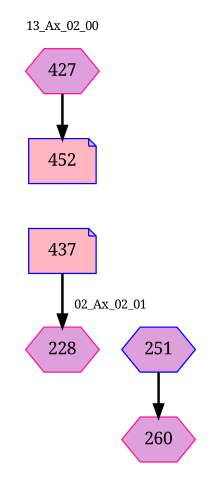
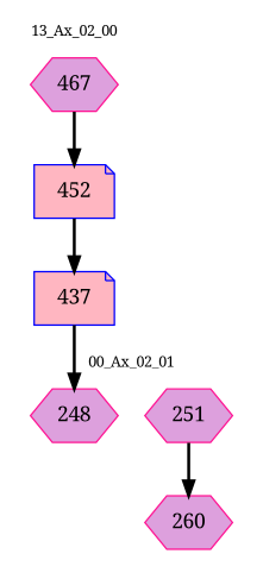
  digraph {
    fontname="Noto Serif"
    node [color=deeppink fillcolor=plum fontname="Noto Serif" shape=hexagon style=filled]
    edge [color=black fontname="Noto Serif" style=bold]
-   n1 [color=blue label=251]
-   n2 [label=228]
+   n1 [label=251]
+   n2 [label=248]
    n3 [label=260]
    n4 [color=blue fillcolor=lightpink label=452 shape=note]
    n5 [color=blue fillcolor=lightpink label=437 shape=note]
-   n6 [label=427]
+   n6 [label=467]
    subgraph cluster_1 {
      color=white
      fontsize=10
-     label="02_Ax_02_01"
+     label="00_Ax_02_01"
      n1
      n2
      n3
    }
    subgraph cluster_2 {
      color=white
      fontsize=10
      label="13_Ax_02_00"
      n4
      n5
      n6
    }
    n1 -> n3
+   n4 -> n5
    n5 -> n2
    n6 -> n4
  }
